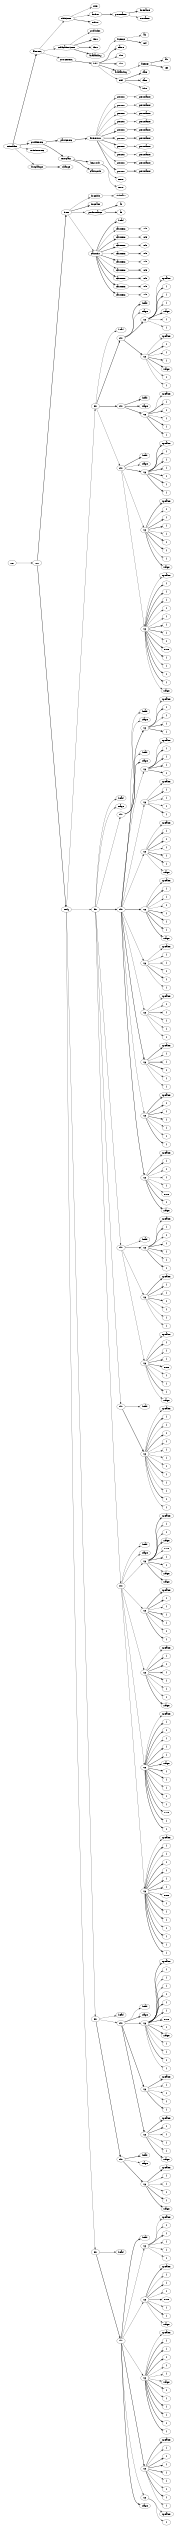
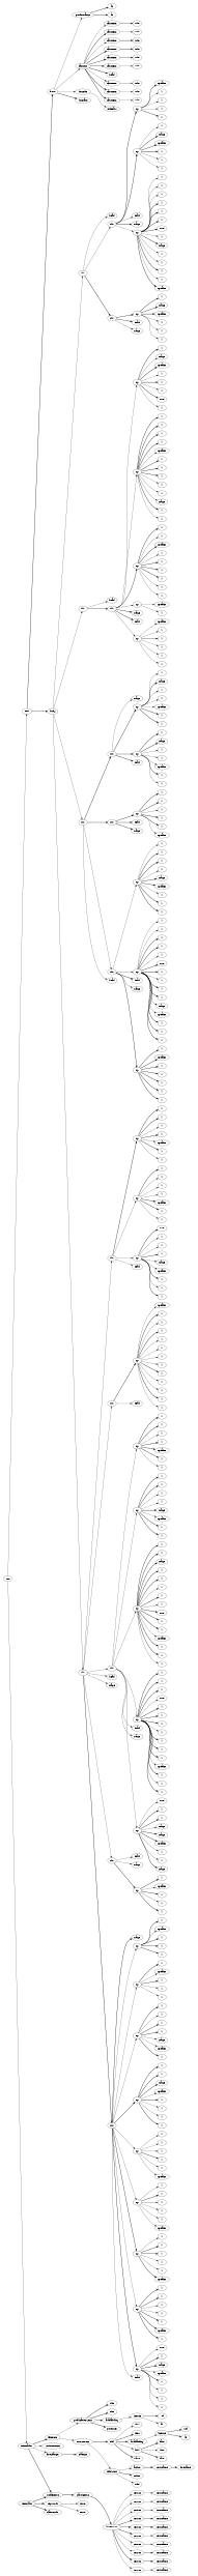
  digraph {
    rankdir=LR
    edge [style=bold]
    n1 [label=TEI]
    n2 [label=teiHeader]
    n3 [label=text]
    n4 [label=fileDesc]
    n5 [label=profileDesc]
    n6 [label=revisionDesc]
    n7 [label=listChange]
    n8 [label=front]
    n9 [label=body]
    n10 [label=titleStmt]
    n11 [label=publicationStmt]
    n12 [label=sourceDesc]
    n13 [label=particDesc]
    n14 [label=textClass]
    n15 [label=title]
    n16 [label=author]
    n17 [label=editor]
    n18 [label=publisher]
    n19 [label=idno]
    n20 [label=idno]
    n21 [label=availability]
    n22 [label=bibl]
    n23 [label=persName]
    n24 [label=forename]
-   n25 [label=surname]
    n26 [label=licence]
    n27 [label=ab]
    n28 [label=ref]
    n29 [label=name]
    n30 [label=idno]
    n31 [label=idno]
    n32 [label=availability]
    n33 [label=bibl]
    n34 [label=licence]
    n35 [label=date]
    n36 [label=date]
    n37 [label=idno]
    n38 [label=ab]
    n39 [label=ref]
    n40 [label=listPerson]
    n41 [label=keywords]
    n42 [label=classCode]
    n43 [label=person]
    n44 [label=person]
    n45 [label=person]
    n46 [label=person]
    n47 [label=person]
    n48 [label=person]
    n49 [label=person]
    n50 [label=person]
    n51 [label=person]
    n52 [label=person]
    n53 [label=persName]
    n54 [label=persName]
    n55 [label=persName]
    n56 [label=persName]
    n57 [label=persName]
    n58 [label=persName]
    n59 [label=persName]
    n60 [label=persName]
    n61 [label=persName]
    n62 [label=persName]
    n63 [label=term]
    n64 [label=term]
    n65 [label=change]
    n66 [label=docTitle]
    n67 [label=docDate]
    n68 [label=performance]
    n69 [label=castList]
    n70 [label=div]
    n71 [label=div]
    n72 [label=div]
    n73 [label=div]
    n74 [label=titlePart]
    n75 [label=ab]
    n76 [label=ab]
    n77 [label=head]
    n78 [label=castItem]
    n79 [label=castItem]
    n80 [label=castItem]
    n81 [label=castItem]
    n82 [label=castItem]
    n83 [label=castItem]
    n84 [label=castItem]
    n85 [label=castItem]
    n86 [label=castItem]
    n87 [label=role]
    n88 [label=role]
    n89 [label=role]
    n90 [label=role]
    n91 [label=role]
    n92 [label=role]
    n93 [label=role]
    n94 [label=role]
    n95 [label=role]
    n96 [label=head]
    n97 [label=div]
    n98 [label=div]
    n99 [label=div]
    n100 [label=head]
    n101 [label=stage]
    n102 [label=div]
    n103 [label=div]
    n104 [label=div]
    n105 [label=div]
    n106 [label=div]
    n107 [label=head]
    n108 [label=div]
    n109 [label=div]
    n110 [label=head]
    n111 [label=div]
    n112 [label=head]
    n113 [label=stage]
    n114 [label=sp]
    n115 [label=sp]
    n116 [label=head]
    n117 [label=stage]
    n118 [label=sp]
    n119 [label=head]
    n120 [label=stage]
    n121 [label=sp]
    n122 [label=sp]
    n123 [label=sp]
    n124 [label=speaker]
    n125 [label=l]
    n126 [label=l]
    n127 [label=l]
    n128 [label=stage]
    n129 [label=l]
    n130 [label=l]
    n131 [label=speaker]
    n132 [label=l]
    n133 [label=l]
    n134 [label=l]
    n135 [label=stage]
    n136 [label=l]
    n137 [label=l]
    n138 [label=speaker]
    n139 [label=l]
    n140 [label=l]
    n141 [label=l]
    n142 [label=l]
    n143 [label=l]
    n144 [label=speaker]
    n145 [label=l]
    n146 [label=l]
    n147 [label=l]
    n148 [label=l]
    n149 [label=l]
    n150 [label=l]
    n151 [label=speaker]
    n152 [label=l]
    n153 [label=l]
    n154 [label=l]
    n155 [label=l]
    n156 [label=l]
    n157 [label=l]
    n158 [label=l]
    n159 [label=stage]
    n160 [label=speaker]
    n161 [label=l]
    n162 [label=l]
    n163 [label=l]
    n164 [label=l]
    n165 [label=l]
    n166 [label=l]
    n167 [label=l]
    n168 [label=l]
    n169 [label=note]
    n170 [label=l]
    n171 [label=l]
    n172 [label=l]
    n173 [label=l]
    n174 [label=stage]
    n175 [label=head]
    n176 [label=stage]
    n177 [label=sp]
    n178 [label=head]
    n179 [label=stage]
    n180 [label=sp]
    n181 [label=sp]
    n182 [label=sp]
    n183 [label=sp]
    n184 [label=sp]
    n185 [label=sp]
    n186 [label=sp]
    n187 [label=sp]
    n188 [label=sp]
    n189 [label=head]
    n190 [label=sp]
    n191 [label=sp]
    n192 [label=sp]
    n193 [label=head]
    n194 [label=sp]
    n195 [label=head]
    n196 [label=stage]
    n197 [label=sp]
    n198 [label=sp]
    n199 [label=sp]
    n200 [label=sp]
    n201 [label=sp]
    n202 [label=speaker]
    n203 [label=l]
    n204 [label=l]
    n205 [label=l]
    n206 [label=l]
    n207 [label=speaker]
    n208 [label=l]
    n209 [label=l]
    n210 [label=l]
    n211 [label=l]
    n212 [label=speaker]
    n213 [label=l]
    n214 [label=l]
    n215 [label=l]
    n216 [label=l]
    n217 [label=speaker]
    n218 [label=l]
    n219 [label=l]
    n220 [label=l]
    n221 [label=l]
    n222 [label=l]
    n223 [label=stage]
    n224 [label=speaker]
    n225 [label=l]
    n226 [label=l]
    n227 [label=l]
    n228 [label=l]
    n229 [label=l]
    n230 [label=l]
    n231 [label=stage]
    n232 [label=speaker]
    n233 [label=l]
    n234 [label=l]
    n235 [label=l]
    n236 [label=l]
    n237 [label=l]
    n238 [label=speaker]
    n239 [label=l]
    n240 [label=l]
    n241 [label=l]
    n242 [label=l]
    n243 [label=l]
    n244 [label=speaker]
    n245 [label=l]
    n246 [label=l]
    n247 [label=l]
    n248 [label=l]
    n249 [label=l]
    n250 [label=speaker]
    n251 [label=l]
    n252 [label=l]
    n253 [label=l]
    n254 [label=l]
    n255 [label=l]
    n256 [label=l]
    n257 [label=speaker]
    n258 [label=l]
    n259 [label=l]
    n260 [label=l]
    n261 [label=l]
    n262 [label=note]
    n263 [label=l]
    n264 [label=stage]
    n265 [label=speaker]
    n266 [label=l]
    n267 [label=l]
    n268 [label=l]
    n269 [label=l]
    n270 [label=l]
    n271 [label=l]
    n272 [label=speaker]
    n273 [label=l]
    n274 [label=l]
    n275 [label=l]
    n276 [label=l]
    n277 [label=l]
    n278 [label=l]
    n279 [label=speaker]
    n280 [label=l]
    n281 [label=l]
    n282 [label=l]
    n283 [label=note]
    n284 [label=l]
    n285 [label=l]
    n286 [label=l]
    n287 [label=stage]
    n288 [label=speaker]
    n289 [label=l]
    n290 [label=l]
    n291 [label=l]
    n292 [label=l]
    n293 [label=l]
    n294 [label=l]
    n295 [label=l]
    n296 [label=l]
    n297 [label=l]
    n298 [label=l]
    n299 [label=l]
    n300 [label=l]
    n301 [label=speaker]
    n302 [label=l]
    n303 [label=l]
    n304 [label=stage]
    n305 [label=note]
    n306 [label=l]
    n307 [label=l]
    n308 [label=stage]
    n309 [label=stage]
    n310 [label=speaker]
    n311 [label=l]
    n312 [label=l]
    n313 [label=l]
    n314 [label=l]
    n315 [label=l]
    n316 [label=l]
    n317 [label=speaker]
    n318 [label=l]
    n319 [label=l]
    n320 [label=l]
    n321 [label=l]
    n322 [label=l]
    n323 [label=l]
    n324 [label=stage]
    n325 [label=speaker]
    n326 [label=l]
    n327 [label=l]
    n328 [label=l]
    n329 [label=l]
    n330 [label=l]
    n331 [label=stage]
    n332 [label=l]
    n333 [label=l]
    n334 [label=l]
    n335 [label=l]
    n336 [label=l]
    n337 [label=note]
    n338 [label=l]
    n339 [label=l]
    n340 [label=speaker]
    n341 [label=l]
    n342 [label=l]
    n343 [label=l]
    n344 [label=l]
    n345 [label=l]
    n346 [label=l]
    n347 [label=note]
    n348 [label=l]
    n349 [label=l]
    n350 [label=l]
    n351 [label=l]
    n352 [label=l]
    n353 [label=l]
    n354 [label=l]
    n355 [label=head]
    n356 [label=stage]
    n357 [label=sp]
    n358 [label=sp]
    n359 [label=sp]
    n360 [label=head]
    n361 [label=stage]
    n362 [label=sp]
    n363 [label=speaker]
    n364 [label=l]
    n365 [label=l]
    n366 [label=l]
    n367 [label=l]
    n368 [label=l]
    n369 [label=l]
    n370 [label=note]
    n371 [label=l]
    n372 [label=stage]
    n373 [label=l]
    n374 [label=l]
    n375 [label=l]
    n376 [label=l]
    n377 [label=speaker]
    n378 [label=l]
    n379 [label=l]
    n380 [label=l]
    n381 [label=l]
    n382 [label=speaker]
    n383 [label=l]
    n384 [label=l]
    n385 [label=l]
    n386 [label=l]
    n387 [label=stage]
    n388 [label=speaker]
    n389 [label=l]
    n390 [label=l]
    n391 [label=l]
    n392 [label=l]
    n393 [label=stage]
    n394 [label=head]
    n395 [label=sp]
    n396 [label=sp]
    n397 [label=sp]
    n398 [label=sp]
    n399 [label=sp]
    n400 [label=stage]
    n401 [label=speaker]
    n402 [label=l]
    n403 [label=l]
    n404 [label=l]
    n405 [label=l]
    n406 [label=l]
    n407 [label=speaker]
    n408 [label=l]
    n409 [label=l]
    n410 [label=l]
    n411 [label=note]
    n412 [label=l]
    n413 [label=l]
    n414 [label=stage]
    n415 [label=speaker]
    n416 [label=l]
    n417 [label=l]
    n418 [label=l]
    n419 [label=l]
    n420 [label=l]
    n421 [label=stage]
    n422 [label=l]
    n423 [label=l]
    n424 [label=l]
    n425 [label=l]
    n426 [label=l]
    n427 [label=l]
    n428 [label=speaker]
    n429 [label=l]
    n430 [label=l]
    n431 [label=l]
    n432 [label=l]
    n433 [label=l]
    n434 [label=l]
    n435 [label=l]
    n436 [label=l]
    n437 [label=speaker]
    n438 [label=l]
+   n1 -> n2 [style=solid]
    n1 -> n3 [style=solid]
    n2 -> n4
    n2 -> n5
    n2 -> n6 [style=solid]
    n2 -> n7 [style=solid]
    n3 -> n8
    n3 -> n9
-   n4 -> n10 [style=solid]
+   n12 -> n10 [style=solid]
    n4 -> n11 [style=solid]
    n4 -> n12 [style=solid]
    n5 -> n13
-   n5 -> n14
+   n14 -> n5
    n7 -> n65
    n8 -> n66 [style=solid]
    n8 -> n67
    n8 -> n68 [style=solid]
    n8 -> n69 [style=solid]
    n9 -> n70 [style=solid]
    n9 -> n71 [style=solid]
    n9 -> n72 [style=solid]
    n9 -> n73 [style=solid]
    n10 -> n15 [style=solid]
    n10 -> n16 [style=solid]
    n10 -> n17
-   n11 -> n18 [style=solid]
+   n11 -> n18
    n11 -> n19
    n11 -> n20
    n11 -> n21
    n12 -> n22
    n13 -> n40
    n14 -> n41
    n14 -> n42
    n16 -> n23
    n21 -> n26 [style=solid]
    n22 -> n29
    n22 -> n30 [style=solid]
    n22 -> n31
    n22 -> n32
    n22 -> n33 [style=solid]
    n23 -> n24
-   n23 -> n25 [style=solid]
    n26 -> n27 [style=solid]
    n26 -> n28
    n32 -> n34 [style=solid]
    n33 -> n35
    n33 -> n36
    n33 -> n37 [style=solid]
    n34 -> n38
    n34 -> n39
    n40 -> n43 [style=solid]
    n40 -> n44 [style=solid]
    n40 -> n45 [style=solid]
    n40 -> n46 [style=solid]
    n40 -> n47
    n40 -> n48
    n40 -> n49
    n40 -> n50 [style=solid]
    n40 -> n51 [style=solid]
    n40 -> n52
    n41 -> n63 [style=solid]
    n41 -> n64 [style=solid]
    n43 -> n53 [style=solid]
    n44 -> n54 [style=solid]
    n45 -> n55 [style=solid]
    n46 -> n56 [style=solid]
    n47 -> n57
    n48 -> n58
    n49 -> n59 [style=solid]
    n50 -> n60 [style=solid]
    n51 -> n61
    n52 -> n62
    n66 -> n74 [style=solid]
    n68 -> n75
    n68 -> n76
    n69 -> n77
    n69 -> n78 [style=solid]
    n69 -> n79
    n69 -> n80
    n69 -> n81 [style=solid]
    n69 -> n82
    n69 -> n83 [style=solid]
    n69 -> n84
    n69 -> n85
    n69 -> n86
    n70 -> n96 [style=solid]
    n70 -> n97
    n70 -> n98
    n70 -> n99 [style=solid]
    n71 -> n100 [style=solid]
    n71 -> n101 [style=solid]
    n71 -> n102 [style=solid]
    n71 -> n103
    n71 -> n104 [style=solid]
    n71 -> n105 [style=solid]
    n71 -> n106 [style=solid]
    n72 -> n107 [style=solid]
    n72 -> n108 [style=solid]
    n72 -> n109
    n73 -> n110 [style=solid]
    n73 -> n111
    n78 -> n87 [style=solid]
    n79 -> n88 [style=solid]
    n80 -> n89 [style=solid]
    n81 -> n90
    n82 -> n91 [style=solid]
    n83 -> n92
    n84 -> n93
    n85 -> n94
    n86 -> n95 [style=solid]
    n97 -> n112
    n97 -> n113 [style=solid]
    n97 -> n114
    n97 -> n115
    n98 -> n116
    n98 -> n117
    n98 -> n118
    n99 -> n119
    n99 -> n120 [style=solid]
    n99 -> n121
    n99 -> n122 [style=solid]
    n99 -> n123 [style=solid]
    n102 -> n175 [style=solid]
    n102 -> n176 [style=solid]
    n102 -> n177
    n103 -> n178 [style=solid]
    n103 -> n179
    n103 -> n180 [style=solid]
    n103 -> n181 [style=solid]
    n103 -> n182 [style=solid]
    n103 -> n183
    n103 -> n184 [style=solid]
    n103 -> n185 [style=solid]
    n103 -> n186
    n103 -> n187 [style=solid]
    n103 -> n188
    n104 -> n189 [style=solid]
    n104 -> n190
    n104 -> n191 [style=solid]
    n104 -> n192 [style=solid]
    n105 -> n193 [style=solid]
    n105 -> n194
    n106 -> n195 [style=solid]
    n106 -> n196 [style=solid]
    n106 -> n197 [style=solid]
    n106 -> n198 [style=solid]
    n106 -> n199 [style=solid]
    n106 -> n200 [style=solid]
    n106 -> n201 [style=solid]
    n108 -> n355 [style=solid]
    n108 -> n356
    n108 -> n357 [style=solid]
    n108 -> n358
    n108 -> n359
    n109 -> n360
    n109 -> n361 [style=solid]
    n109 -> n362
    n111 -> n394
    n111 -> n395 [style=solid]
    n111 -> n396 [style=solid]
    n111 -> n397 [style=solid]
    n111 -> n398
    n111 -> n399 [style=solid]
    n111 -> n400
    n114 -> n124 [style=solid]
    n114 -> n125
    n114 -> n126
    n114 -> n127 [style=solid]
    n114 -> n128
    n114 -> n129 [style=solid]
    n114 -> n130 [style=solid]
    n115 -> n131 [style=solid]
    n115 -> n132
    n115 -> n133 [style=solid]
    n115 -> n134
    n115 -> n135
    n115 -> n136 [style=solid]
    n115 -> n137 [style=solid]
    n118 -> n138 [style=solid]
    n118 -> n139
    n118 -> n140
    n118 -> n141 [style=solid]
    n118 -> n142
    n118 -> n143
    n121 -> n144
    n121 -> n145
    n121 -> n146
    n121 -> n147
    n121 -> n148
    n121 -> n149
    n121 -> n150
    n122 -> n151
    n122 -> n152 [style=solid]
    n122 -> n153
    n122 -> n154
    n122 -> n155 [style=solid]
    n122 -> n156
    n122 -> n157
    n122 -> n158 [style=solid]
    n122 -> n159
    n123 -> n160 [style=solid]
    n123 -> n161
    n123 -> n162
    n123 -> n163
    n123 -> n164 [style=solid]
    n123 -> n165 [style=solid]
    n123 -> n166
    n123 -> n167
    n123 -> n168 [style=solid]
    n123 -> n169
    n123 -> n170
    n123 -> n171 [style=solid]
    n123 -> n172
    n123 -> n173
    n123 -> n174 [style=solid]
    n177 -> n202 [style=solid]
    n177 -> n203
    n177 -> n204 [style=solid]
    n177 -> n205
    n177 -> n206
    n180 -> n207 [style=solid]
    n180 -> n208
    n180 -> n209
    n180 -> n210
    n180 -> n211
    n181 -> n212 [style=solid]
    n181 -> n213
    n181 -> n214 [style=solid]
    n181 -> n215 [style=solid]
    n181 -> n216
    n182 -> n217 [style=solid]
    n182 -> n218
    n182 -> n219
    n182 -> n220 [style=solid]
    n182 -> n221
    n182 -> n222
    n182 -> n223 [style=solid]
    n183 -> n224 [style=solid]
    n183 -> n225
    n183 -> n226 [style=solid]
    n183 -> n227 [style=solid]
    n183 -> n228
    n183 -> n229
    n183 -> n230
    n183 -> n231
    n184 -> n232 [style=solid]
    n184 -> n233 [style=solid]
    n184 -> n234 [style=solid]
    n184 -> n235 [style=solid]
    n184 -> n236
    n184 -> n237 [style=solid]
    n185 -> n238 [style=solid]
    n185 -> n239 [style=solid]
    n185 -> n240
    n185 -> n241 [style=solid]
    n185 -> n242 [style=solid]
    n185 -> n243 [style=solid]
    n186 -> n244
    n186 -> n245 [style=solid]
    n186 -> n246
    n186 -> n247
    n186 -> n248 [style=solid]
    n186 -> n249 [style=solid]
    n187 -> n250
    n187 -> n251
    n187 -> n252
    n187 -> n253
    n187 -> n254 [style=solid]
    n187 -> n255 [style=solid]
    n187 -> n256
    n188 -> n257 [style=solid]
    n188 -> n258
    n188 -> n259 [style=solid]
    n188 -> n260 [style=solid]
    n188 -> n261 [style=solid]
    n188 -> n262 [style=solid]
    n188 -> n263
    n188 -> n264
    n190 -> n265 [style=solid]
    n190 -> n266
    n190 -> n267 [style=solid]
    n190 -> n268
    n190 -> n269
    n190 -> n270 [style=solid]
    n190 -> n271
    n191 -> n272
    n191 -> n273
    n191 -> n274 [style=solid]
    n191 -> n275
    n191 -> n276 [style=solid]
    n191 -> n277 [style=solid]
    n191 -> n278 [style=solid]
    n192 -> n279 [style=solid]
    n192 -> n280
    n192 -> n281 [style=solid]
    n192 -> n282
    n192 -> n283
    n192 -> n284 [style=solid]
    n192 -> n285 [style=solid]
    n192 -> n286
    n192 -> n287 [style=solid]
    n194 -> n288 [style=solid]
    n194 -> n289
    n194 -> n290 [style=solid]
    n194 -> n291
    n194 -> n292 [style=solid]
    n194 -> n293 [style=solid]
    n194 -> n294 [style=solid]
    n194 -> n295 [style=solid]
    n194 -> n296
    n194 -> n297 [style=solid]
    n194 -> n298 [style=solid]
    n194 -> n299
    n194 -> n300 [style=solid]
    n197 -> n301
    n197 -> n302 [style=solid]
    n197 -> n303 [style=solid]
    n197 -> n304
    n197 -> n305 [style=solid]
    n197 -> n306
    n197 -> n307
    n197 -> n308 [style=solid]
    n197 -> n309
    n198 -> n310
    n198 -> n311
    n198 -> n312 [style=solid]
    n198 -> n313
    n198 -> n314
    n198 -> n315 [style=solid]
    n198 -> n316
    n199 -> n317 [style=solid]
    n199 -> n318
    n199 -> n319
    n199 -> n320
    n199 -> n321
    n199 -> n322 [style=solid]
    n199 -> n323 [style=solid]
    n199 -> n324
    n200 -> n325 [style=solid]
    n200 -> n326
    n200 -> n327
    n200 -> n328 [style=solid]
    n200 -> n329
    n200 -> n330
    n200 -> n331
    n200 -> n332
    n200 -> n333
    n200 -> n334 [style=solid]
    n200 -> n335
    n200 -> n336 [style=solid]
    n200 -> n337
    n200 -> n338
    n200 -> n339
    n201 -> n340 [style=solid]
    n201 -> n341
    n201 -> n342 [style=solid]
    n201 -> n343
    n201 -> n344
    n201 -> n345
    n201 -> n346
    n201 -> n347 [style=solid]
    n201 -> n348
    n201 -> n349
    n201 -> n350
    n201 -> n351 [style=solid]
    n201 -> n352
    n201 -> n353
    n201 -> n354
    n357 -> n363
    n357 -> n364 [style=solid]
    n357 -> n365 [style=solid]
    n357 -> n366 [style=solid]
    n357 -> n367
    n357 -> n368
    n357 -> n369
    n357 -> n370
    n357 -> n371 [style=solid]
    n357 -> n372
    n357 -> n373 [style=solid]
    n357 -> n374 [style=solid]
    n357 -> n375
    n357 -> n376 [style=solid]
    n358 -> n377
    n358 -> n378 [style=solid]
    n358 -> n379 [style=solid]
    n358 -> n380 [style=solid]
    n358 -> n381
    n359 -> n382
    n359 -> n383
    n359 -> n384 [style=solid]
    n359 -> n385 [style=solid]
    n359 -> n386 [style=solid]
    n359 -> n387
    n362 -> n388
    n362 -> n389 [style=solid]
    n362 -> n390 [style=solid]
    n362 -> n391 [style=solid]
    n362 -> n392
    n362 -> n393
    n395 -> n401 [style=solid]
    n395 -> n402 [style=solid]
    n395 -> n403
    n395 -> n404 [style=solid]
    n395 -> n405 [style=solid]
    n395 -> n406 [style=solid]
    n396 -> n407
    n396 -> n408 [style=solid]
    n396 -> n409
    n396 -> n410 [style=solid]
    n396 -> n411
    n396 -> n412 [style=solid]
    n396 -> n413
    n396 -> n414 [style=solid]
    n397 -> n415 [style=solid]
    n397 -> n416
    n397 -> n417
    n397 -> n418
    n397 -> n419 [style=solid]
    n397 -> n420 [style=solid]
    n397 -> n421 [style=solid]
    n397 -> n422
    n397 -> n423 [style=solid]
    n397 -> n424
    n397 -> n425
    n397 -> n426
    n397 -> n427
    n398 -> n428
    n398 -> n429 [style=solid]
    n398 -> n430
    n398 -> n431
    n398 -> n432
    n398 -> n433 [style=solid]
    n398 -> n434 [style=solid]
    n398 -> n435
    n398 -> n436 [style=solid]
    n399 -> n437 [style=solid]
    n399 -> n438 [style=solid]
  }
